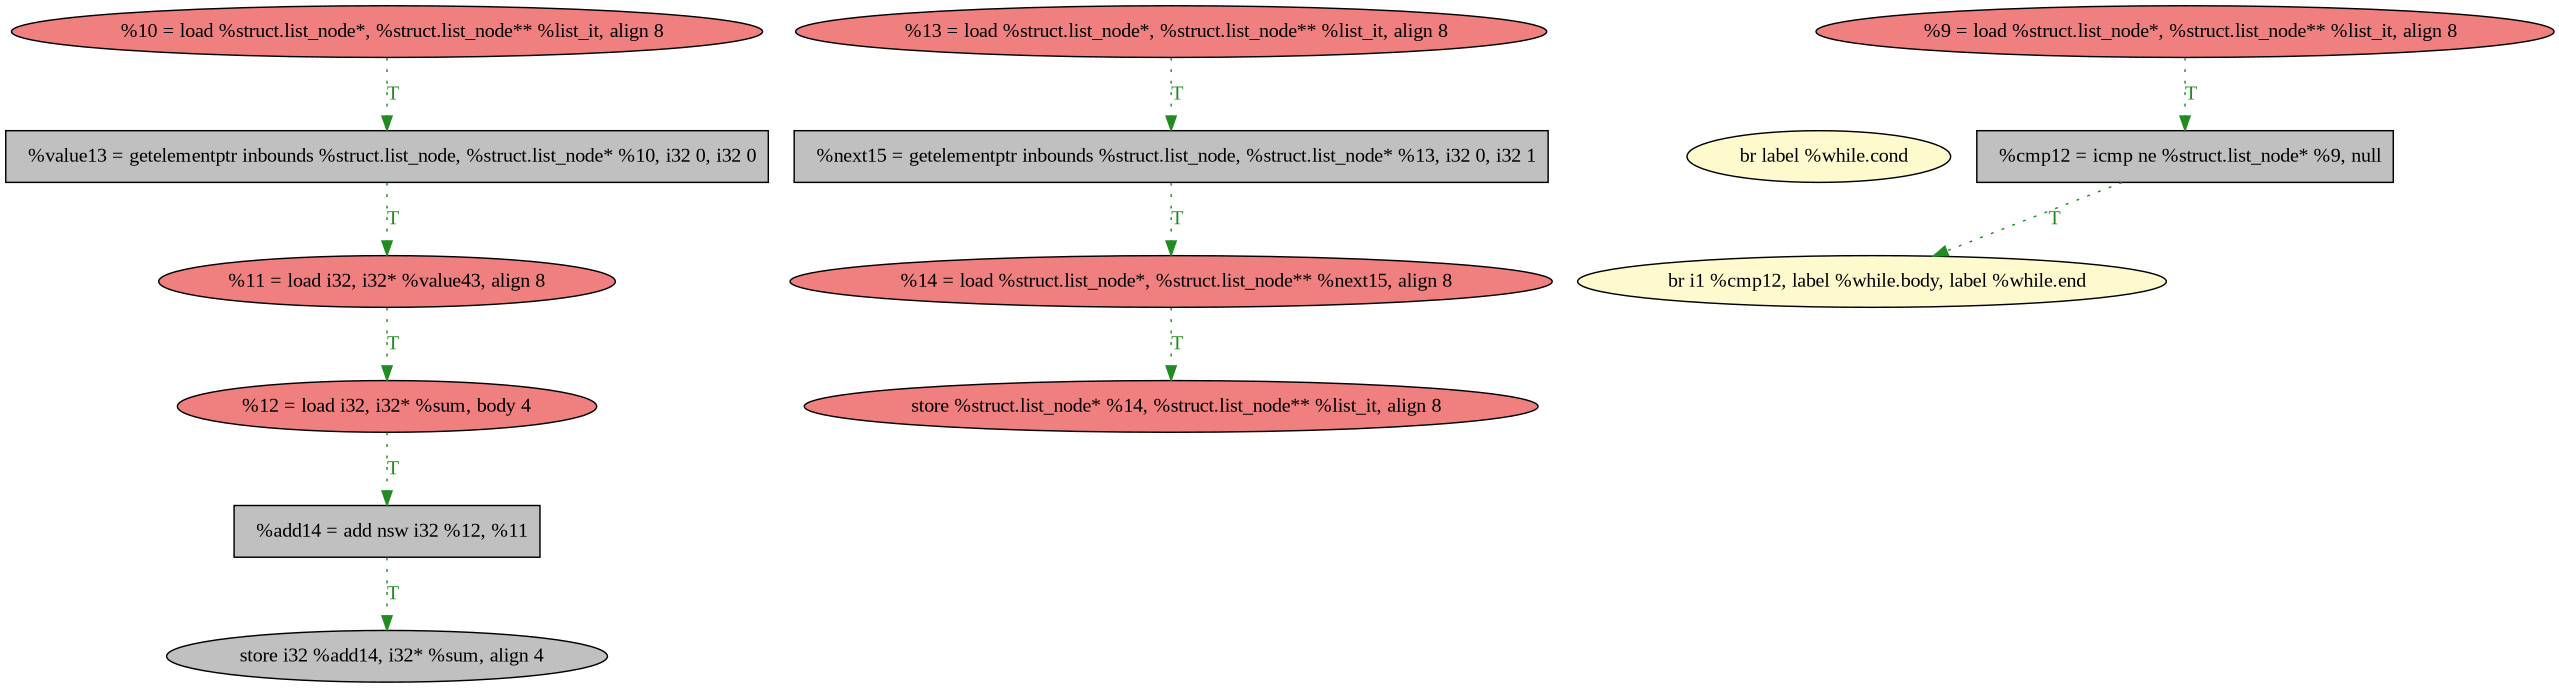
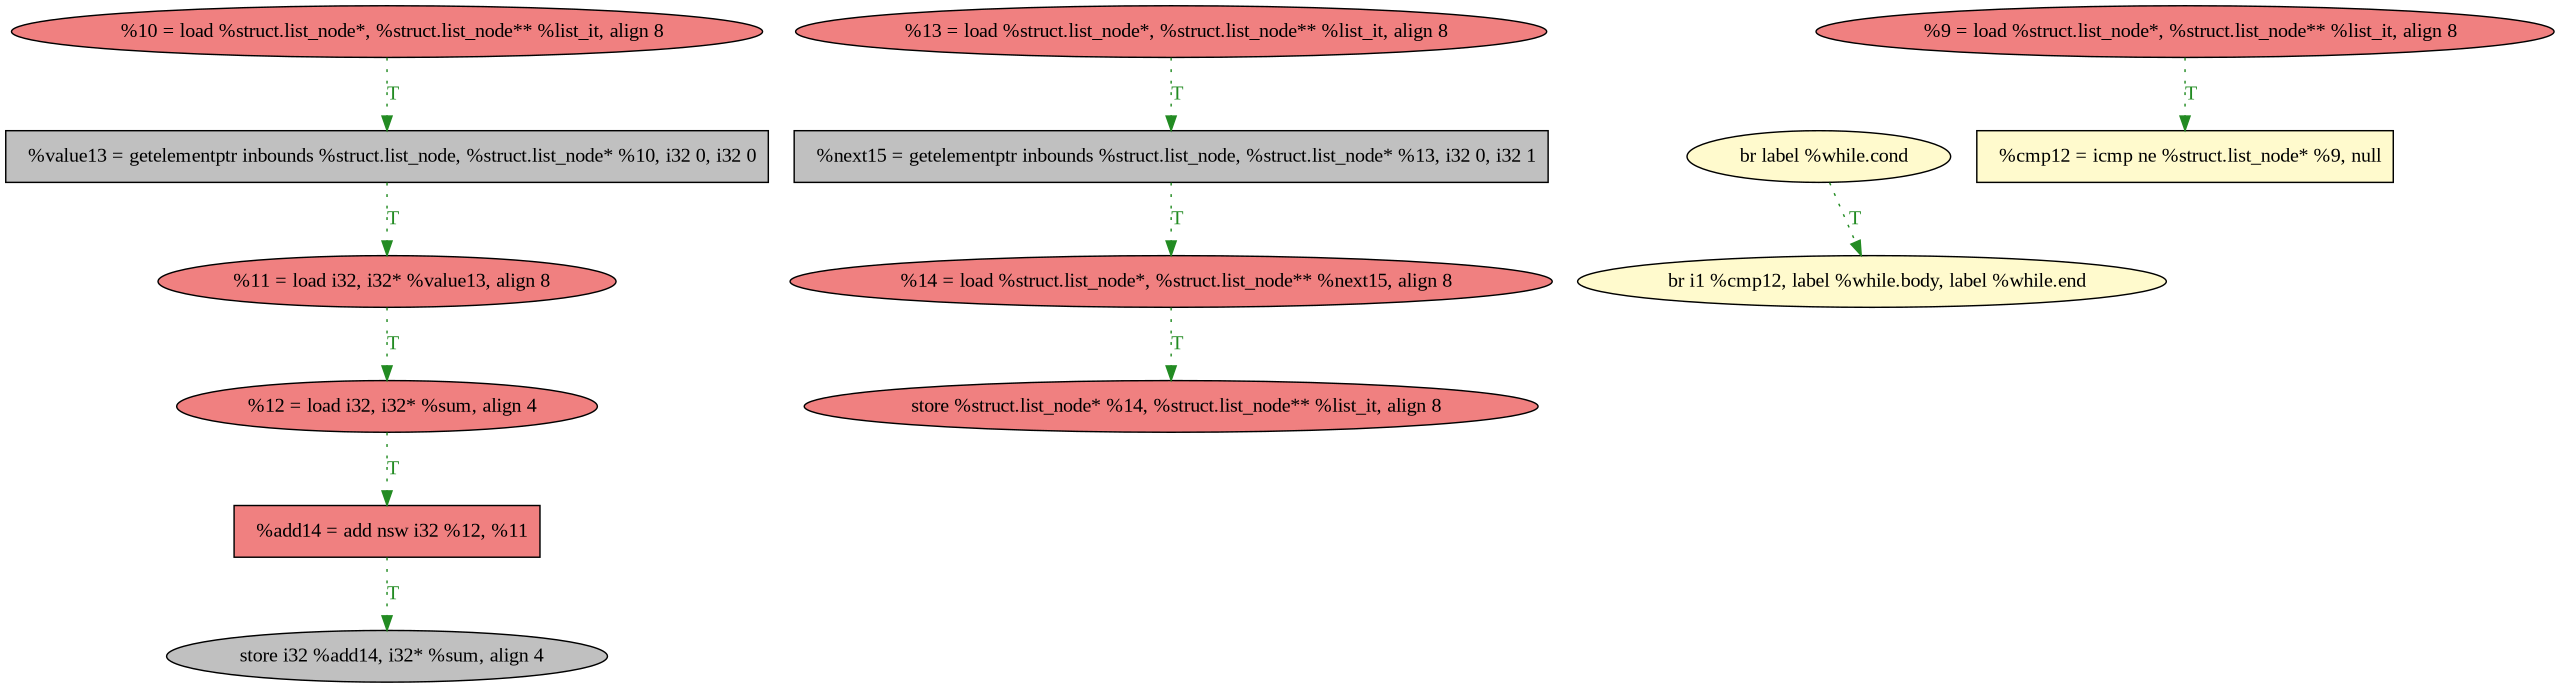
  digraph {
    fontname="Liberation Serif"
    node [fillcolor=lightcoral fontname="Liberation Serif" shape=ellipse style=filled]
    edge [color=forestgreen fontcolor=forestgreen fontname="Liberation Serif" style=dotted]
    n1 [label="  %10 = load %struct.list_node*, %struct.list_node** %list_it, align 8"]
    n2 [fillcolor=grey label="  %value13 = getelementptr inbounds %struct.list_node, %struct.list_node* %10, i32 0, i32 0" shape=rectangle]
-   n3 [label="%11 = load i32, i32* %value43, align 8"]
+   n3 [label="  %11 = load i32, i32* %value13, align 8"]
    n4 [fillcolor=grey label="  %next15 = getelementptr inbounds %struct.list_node, %struct.list_node* %13, i32 0, i32 1" shape=rectangle]
    n5 [label="  %14 = load %struct.list_node*, %struct.list_node** %next15, align 8"]
    n6 [label="  store %struct.list_node* %14, %struct.list_node** %list_it, align 8"]
-   n7 [label="%12 = load i32, i32* %sum, body 4"]
+   n7 [label="  %12 = load i32, i32* %sum, align 4"]
    n8 [label="  %13 = load %struct.list_node*, %struct.list_node** %list_it, align 8"]
-   n9 [fillcolor=grey label="  %add14 = add nsw i32 %12, %11" shape=rectangle]
+   n9 [label="  %add14 = add nsw i32 %12, %11" shape=rectangle]
    n10 [fillcolor=grey label="  store i32 %add14, i32* %sum, align 4"]
    n11 [fillcolor=lemonchiffon label="  br i1 %cmp12, label %while.body, label %while.end"]
    n12 [fillcolor=lemonchiffon label="  br label %while.cond"]
-   n13 [fillcolor=grey label="  %cmp12 = icmp ne %struct.list_node* %9, null" shape=rectangle]
+   n13 [fillcolor=lemonchiffon label="  %cmp12 = icmp ne %struct.list_node* %9, null" shape=rectangle]
    n14 [label="  %9 = load %struct.list_node*, %struct.list_node** %list_it, align 8"]
    n1 -> n2 [label=T]
    n2 -> n3 [label=T]
    n3 -> n7 [label=T]
    n4 -> n5 [label=T]
    n5 -> n6 [label=T]
    n7 -> n9 [label=T]
    n8 -> n4 [label=T]
    n9 -> n10 [label=T]
-   n13 -> n11 [label=T]
+   n12 -> n11 [label=T]
    n14 -> n13 [label=T]
  }
